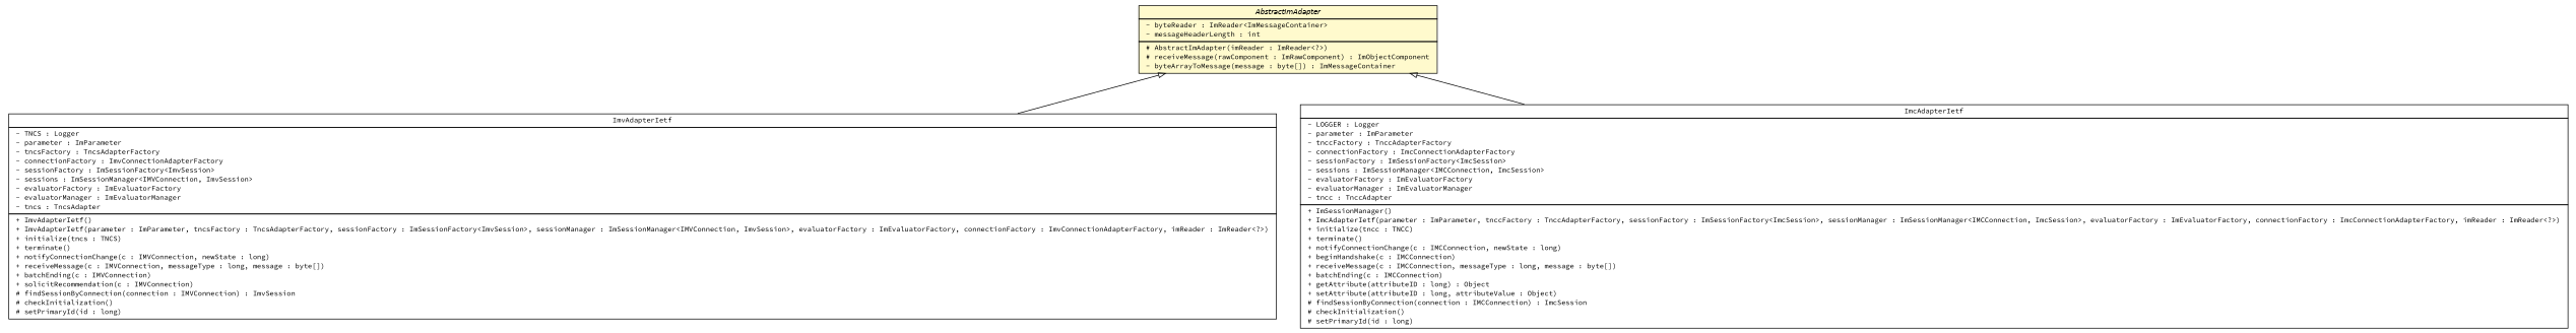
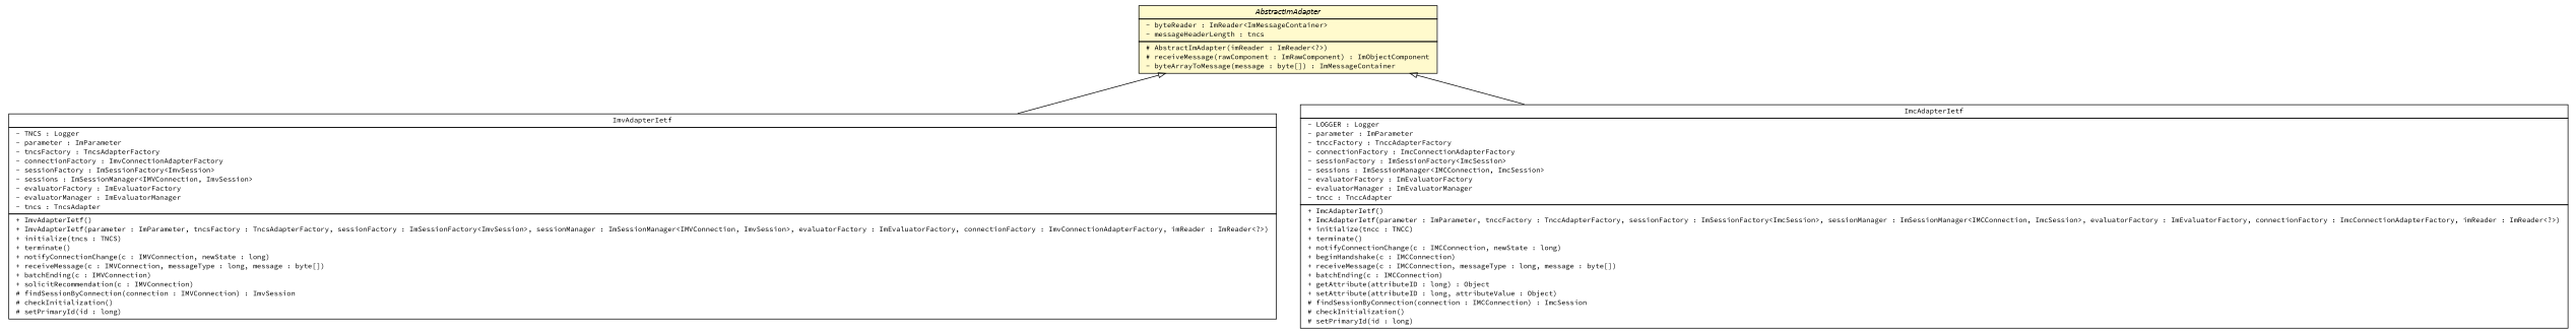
  digraph {
    fontname="Source Code Pro"
    nodesep=0.25
    ranksep=0.5
    node [fontcolor=black fontname="Source Code Pro" fontsize=10.0 shape=plaintext]
    edge [arrowtail=empty dir=back fontname="Source Code Pro" fontsize=10 headport=p labelfontname=Helvetica labelfontsize=10 tailport=p]
    n1 [label=<<table title="de.hsbremen.tc.tnc.im.adapter.imv.ImvAdapterIetf" border="0" cellborder="1" cellspacing="0" cellpadding="2" port="p" href="./imv/ImvAdapterIetf.html"> 		<tr><td><table border="0" cellspacing="0" cellpadding="1"> <tr><td align="center" balign="center"> ImvAdapterIetf </td></tr> 		</table></td></tr> 		<tr><td><table border="0" cellspacing="0" cellpadding="1"> <tr><td align="left" balign="left"> - TNCS : Logger </td></tr> <tr><td align="left" balign="left"> - parameter : ImParameter </td></tr> <tr><td align="left" balign="left"> - tncsFactory : TncsAdapterFactory </td></tr> <tr><td align="left" balign="left"> - connectionFactory : ImvConnectionAdapterFactory </td></tr> <tr><td align="left" balign="left"> - sessionFactory : ImSessionFactory&lt;ImvSession&gt; </td></tr> <tr><td align="left" balign="left"> - sessions : ImSessionManager&lt;IMVConnection, ImvSession&gt; </td></tr> <tr><td align="left" balign="left"> - evaluatorFactory : ImEvaluatorFactory </td></tr> <tr><td align="left" balign="left"> - evaluatorManager : ImEvaluatorManager </td></tr> <tr><td align="left" balign="left"> - tncs : TncsAdapter </td></tr> 		</table></td></tr> 		<tr><td><table border="0" cellspacing="0" cellpadding="1"> <tr><td align="left" balign="left"> + ImvAdapterIetf() </td></tr> <tr><td align="left" balign="left"> + ImvAdapterIetf(parameter : ImParameter, tncsFactory : TncsAdapterFactory, sessionFactory : ImSessionFactory&lt;ImvSession&gt;, sessionManager : ImSessionManager&lt;IMVConnection, ImvSession&gt;, evaluatorFactory : ImEvaluatorFactory, connectionFactory : ImvConnectionAdapterFactory, imReader : ImReader&lt;?&gt;) </td></tr> <tr><td align="left" balign="left"> + initialize(tncs : TNCS) </td></tr> <tr><td align="left" balign="left"> + terminate() </td></tr> <tr><td align="left" balign="left"> + notifyConnectionChange(c : IMVConnection, newState : long) </td></tr> <tr><td align="left" balign="left"> + receiveMessage(c : IMVConnection, messageType : long, message : byte[]) </td></tr> <tr><td align="left" balign="left"> + batchEnding(c : IMVConnection) </td></tr> <tr><td align="left" balign="left"> + solicitRecommendation(c : IMVConnection) </td></tr> <tr><td align="left" balign="left"> # findSessionByConnection(connection : IMVConnection) : ImvSession </td></tr> <tr><td align="left" balign="left"> # checkInitialization() </td></tr> <tr><td align="left" balign="left"> # setPrimaryId(id : long) </td></tr> 		</table></td></tr> 		</table>>]
-   n2 [label=<<table title="de.hsbremen.tc.tnc.im.adapter.AbstractImAdapter" border="0" cellborder="1" cellspacing="0" cellpadding="2" port="p" bgcolor="lemonChiffon" href="./AbstractImAdapter.html"> 		<tr><td><table border="0" cellspacing="0" cellpadding="1"> <tr><td align="center" balign="center"><font face="Helvetica-Oblique"> AbstractImAdapter </font></td></tr> 		</table></td></tr> 		<tr><td><table border="0" cellspacing="0" cellpadding="1"> <tr><td align="left" balign="left"> - byteReader : ImReader&lt;ImMessageContainer&gt; </td></tr> <tr><td align="left" balign="left"> - messageHeaderLength : int </td></tr> 		</table></td></tr> 		<tr><td><table border="0" cellspacing="0" cellpadding="1"> <tr><td align="left" balign="left"> # AbstractImAdapter(imReader : ImReader&lt;?&gt;) </td></tr> <tr><td align="left" balign="left"> # receiveMessage(rawComponent : ImRawComponent) : ImObjectComponent </td></tr> <tr><td align="left" balign="left"> - byteArrayToMessage(message : byte[]) : ImMessageContainer </td></tr> 		</table></td></tr> 		</table>>]
-   n3 [label=<<table title="de.hsbremen.tc.tnc.im.adapter.imc.ImcAdapterIetf" border="0" cellborder="1" cellspacing="0" cellpadding="2" port="p" href="./imc/ImcAdapterIetf.html"> 		<tr><td><table border="0" cellspacing="0" cellpadding="1"> <tr><td align="center" balign="center"> ImcAdapterIetf </td></tr> 		</table></td></tr> 		<tr><td><table border="0" cellspacing="0" cellpadding="1"> <tr><td align="left" balign="left"> - LOGGER : Logger </td></tr> <tr><td align="left" balign="left"> - parameter : ImParameter </td></tr> <tr><td align="left" balign="left"> - tnccFactory : TnccAdapterFactory </td></tr> <tr><td align="left" balign="left"> - connectionFactory : ImcConnectionAdapterFactory </td></tr> <tr><td align="left" balign="left"> - sessionFactory : ImSessionFactory&lt;ImcSession&gt; </td></tr> <tr><td align="left" balign="left"> - sessions : ImSessionManager&lt;IMCConnection, ImcSession&gt; </td></tr> <tr><td align="left" balign="left"> - evaluatorFactory : ImEvaluatorFactory </td></tr> <tr><td align="left" balign="left"> - evaluatorManager : ImEvaluatorManager </td></tr> <tr><td align="left" balign="left"> - tncc : TnccAdapter </td></tr> 		</table></td></tr> 		<tr><td><table border="0" cellspacing="0" cellpadding="1"> <tr><td align="left" balign="left"> + ImSessionManager() </td></tr> <tr><td align="left" balign="left"> + ImcAdapterIetf(parameter : ImParameter, tnccFactory : TnccAdapterFactory, sessionFactory : ImSessionFactory&lt;ImcSession&gt;, sessionManager : ImSessionManager&lt;IMCConnection, ImcSession&gt;, evaluatorFactory : ImEvaluatorFactory, connectionFactory : ImcConnectionAdapterFactory, imReader : ImReader&lt;?&gt;) </td></tr> <tr><td align="left" balign="left"> + initialize(tncc : TNCC) </td></tr> <tr><td align="left" balign="left"> + terminate() </td></tr> <tr><td align="left" balign="left"> + notifyConnectionChange(c : IMCConnection, newState : long) </td></tr> <tr><td align="left" balign="left"> + beginHandshake(c : IMCConnection) </td></tr> <tr><td align="left" balign="left"> + receiveMessage(c : IMCConnection, messageType : long, message : byte[]) </td></tr> <tr><td align="left" balign="left"> + batchEnding(c : IMCConnection) </td></tr> <tr><td align="left" balign="left"> + getAttribute(attributeID : long) : Object </td></tr> <tr><td align="left" balign="left"> + setAttribute(attributeID : long, attributeValue : Object) </td></tr> <tr><td align="left" balign="left"> # findSessionByConnection(connection : IMCConnection) : ImcSession </td></tr> <tr><td align="left" balign="left"> # checkInitialization() </td></tr> <tr><td align="left" balign="left"> # setPrimaryId(id : long) </td></tr> 		</table></td></tr> 		</table>>]
+   n2 [label=<<table title="de.hsbremen.tc.tnc.im.adapter.AbstractImAdapter" border="0" cellborder="1" cellspacing="0" cellpadding="2" port="p" bgcolor="lemonChiffon" href="./AbstractImAdapter.html"> 		<tr><td><table border="0" cellspacing="0" cellpadding="1"> <tr><td align="center" balign="center"><font face="Helvetica-Oblique"> AbstractImAdapter </font></td></tr> 		</table></td></tr> 		<tr><td><table border="0" cellspacing="0" cellpadding="1"> <tr><td align="left" balign="left"> - byteReader : ImReader&lt;ImMessageContainer&gt; </td></tr> <tr><td align="left" balign="left"> - messageHeaderLength : tncs </td></tr> 		</table></td></tr> 		<tr><td><table border="0" cellspacing="0" cellpadding="1"> <tr><td align="left" balign="left"> # AbstractImAdapter(imReader : ImReader&lt;?&gt;) </td></tr> <tr><td align="left" balign="left"> # receiveMessage(rawComponent : ImRawComponent) : ImObjectComponent </td></tr> <tr><td align="left" balign="left"> - byteArrayToMessage(message : byte[]) : ImMessageContainer </td></tr> 		</table></td></tr> 		</table>>]
+   n3 [label=<<table title="de.hsbremen.tc.tnc.im.adapter.imc.ImcAdapterIetf" border="0" cellborder="1" cellspacing="0" cellpadding="2" port="p" href="./imc/ImcAdapterIetf.html"> 		<tr><td><table border="0" cellspacing="0" cellpadding="1"> <tr><td align="center" balign="center"> ImcAdapterIetf </td></tr> 		</table></td></tr> 		<tr><td><table border="0" cellspacing="0" cellpadding="1"> <tr><td align="left" balign="left"> - LOGGER : Logger </td></tr> <tr><td align="left" balign="left"> - parameter : ImParameter </td></tr> <tr><td align="left" balign="left"> - tnccFactory : TnccAdapterFactory </td></tr> <tr><td align="left" balign="left"> - connectionFactory : ImcConnectionAdapterFactory </td></tr> <tr><td align="left" balign="left"> - sessionFactory : ImSessionFactory&lt;ImcSession&gt; </td></tr> <tr><td align="left" balign="left"> - sessions : ImSessionManager&lt;IMCConnection, ImcSession&gt; </td></tr> <tr><td align="left" balign="left"> - evaluatorFactory : ImEvaluatorFactory </td></tr> <tr><td align="left" balign="left"> - evaluatorManager : ImEvaluatorManager </td></tr> <tr><td align="left" balign="left"> - tncc : TnccAdapter </td></tr> 		</table></td></tr> 		<tr><td><table border="0" cellspacing="0" cellpadding="1"> <tr><td align="left" balign="left"> + ImcAdapterIetf() </td></tr> <tr><td align="left" balign="left"> + ImcAdapterIetf(parameter : ImParameter, tnccFactory : TnccAdapterFactory, sessionFactory : ImSessionFactory&lt;ImcSession&gt;, sessionManager : ImSessionManager&lt;IMCConnection, ImcSession&gt;, evaluatorFactory : ImEvaluatorFactory, connectionFactory : ImcConnectionAdapterFactory, imReader : ImReader&lt;?&gt;) </td></tr> <tr><td align="left" balign="left"> + initialize(tncc : TNCC) </td></tr> <tr><td align="left" balign="left"> + terminate() </td></tr> <tr><td align="left" balign="left"> + notifyConnectionChange(c : IMCConnection, newState : long) </td></tr> <tr><td align="left" balign="left"> + beginHandshake(c : IMCConnection) </td></tr> <tr><td align="left" balign="left"> + receiveMessage(c : IMCConnection, messageType : long, message : byte[]) </td></tr> <tr><td align="left" balign="left"> + batchEnding(c : IMCConnection) </td></tr> <tr><td align="left" balign="left"> + getAttribute(attributeID : long) : Object </td></tr> <tr><td align="left" balign="left"> + setAttribute(attributeID : long, attributeValue : Object) </td></tr> <tr><td align="left" balign="left"> # findSessionByConnection(connection : IMCConnection) : ImcSession </td></tr> <tr><td align="left" balign="left"> # checkInitialization() </td></tr> <tr><td align="left" balign="left"> # setPrimaryId(id : long) </td></tr> 		</table></td></tr> 		</table>>]
    n2 -> n1
    n2 -> n3
  }
